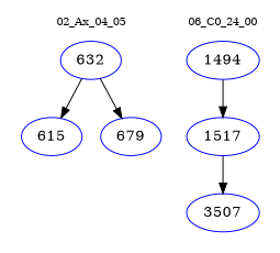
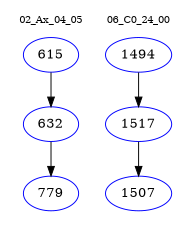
  digraph {
    node [color=blue]
    edge [color=black]
    n1 [label=632]
    n2 [label=615]
-   n3 [label=679]
+   n3 [label=779]
    n4 [label=1494]
-   n5 [label=3507]
+   n5 [label=1507]
    n6 [label=1517]
    subgraph cluster_1 {
      color=white
      fontsize=10
      label="02_Ax_04_05"
      n1
      n2
      n3
    }
    subgraph cluster_2 {
      color=white
      fontsize=10
      label="06_C0_24_00"
      n4
      n5
      n6
    }
-   n1 -> n2
+   n2 -> n1
    n1 -> n3
    n4 -> n6
    n6 -> n5
  }
